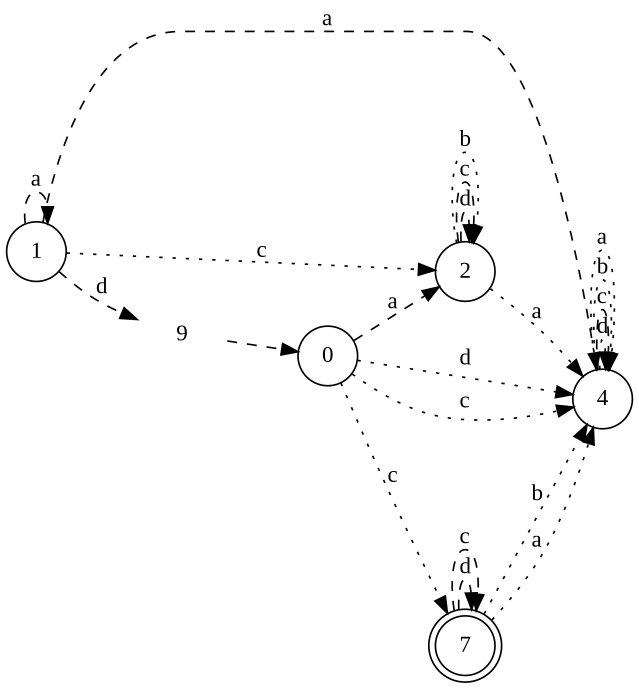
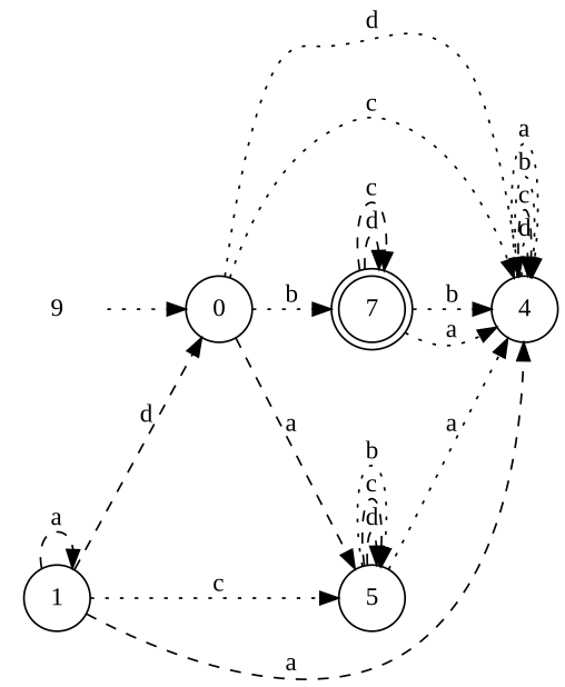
  digraph {
    fontname="Liberation Serif"
    rankdir=LR
    node [fontname="Liberation Serif" shape=circle]
    edge [fontname="Liberation Serif" style=dotted]
    n1 [label=0]
    n2 [label=4]
    n3 [label=7 shape=doublecircle]
-   n4 [label=2]
+   n4 [label=5]
    n5 [label=1]
    n6 [label=9 shape=plaintext]
    n1 -> n2 [label=d]
    n1 -> n2 [label=c]
-   n1 -> n3 [label=c]
+   n1 -> n3 [label=b]
    n1 -> n4 [label=a style=dashed]
    n2 -> n2 [label=d]
    n2 -> n2 [label=c style=dashed]
    n2 -> n2 [label=b]
    n2 -> n2 [label=a]
    n3 -> n2 [label=b]
    n3 -> n2 [label=a]
    n3 -> n3 [label=d style=dashed]
    n3 -> n3 [label=c style=dashed]
    n4 -> n2 [label=a]
    n4 -> n4 [label=d style=dashed]
    n4 -> n4 [label=c style=dashed]
    n4 -> n4 [label=b]
-   n5 -> n6 [label=d style=dashed]
+   n5 -> n1 [label=d style=dashed]
    n5 -> n2 [label=a style=dashed]
    n5 -> n4 [label=c]
    n5 -> n5 [label=a style=dashed]
-   n6 -> n1 [style=dashed]
+   n6 -> n1
  }
